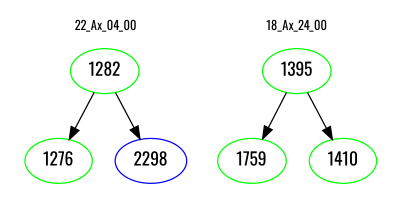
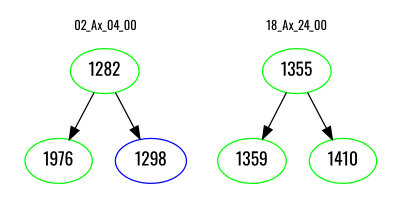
  digraph {
    fontname=Oswald
    node [color=green fontname=Oswald]
    edge [color=black fontname=Oswald]
    n1 [label=1282]
-   n2 [label=1276]
-   n3 [color=blue label=2298]
-   n4 [label=1395]
-   n5 [label=1759]
+   n2 [label=1976]
+   n3 [color=blue label=1298]
+   n4 [label=1355]
+   n5 [label=1359]
    n6 [label=1410]
    subgraph cluster_1 {
      color=white
      fontsize=10
-     label="22_Ax_04_00"
+     label="02_Ax_04_00"
      n1
      n2
      n3
    }
    subgraph cluster_2 {
      color=white
      fontsize=10
      label="18_Ax_24_00"
      n4
      n5
      n6
    }
    n1 -> n2
    n1 -> n3
    n4 -> n5
    n4 -> n6
  }
